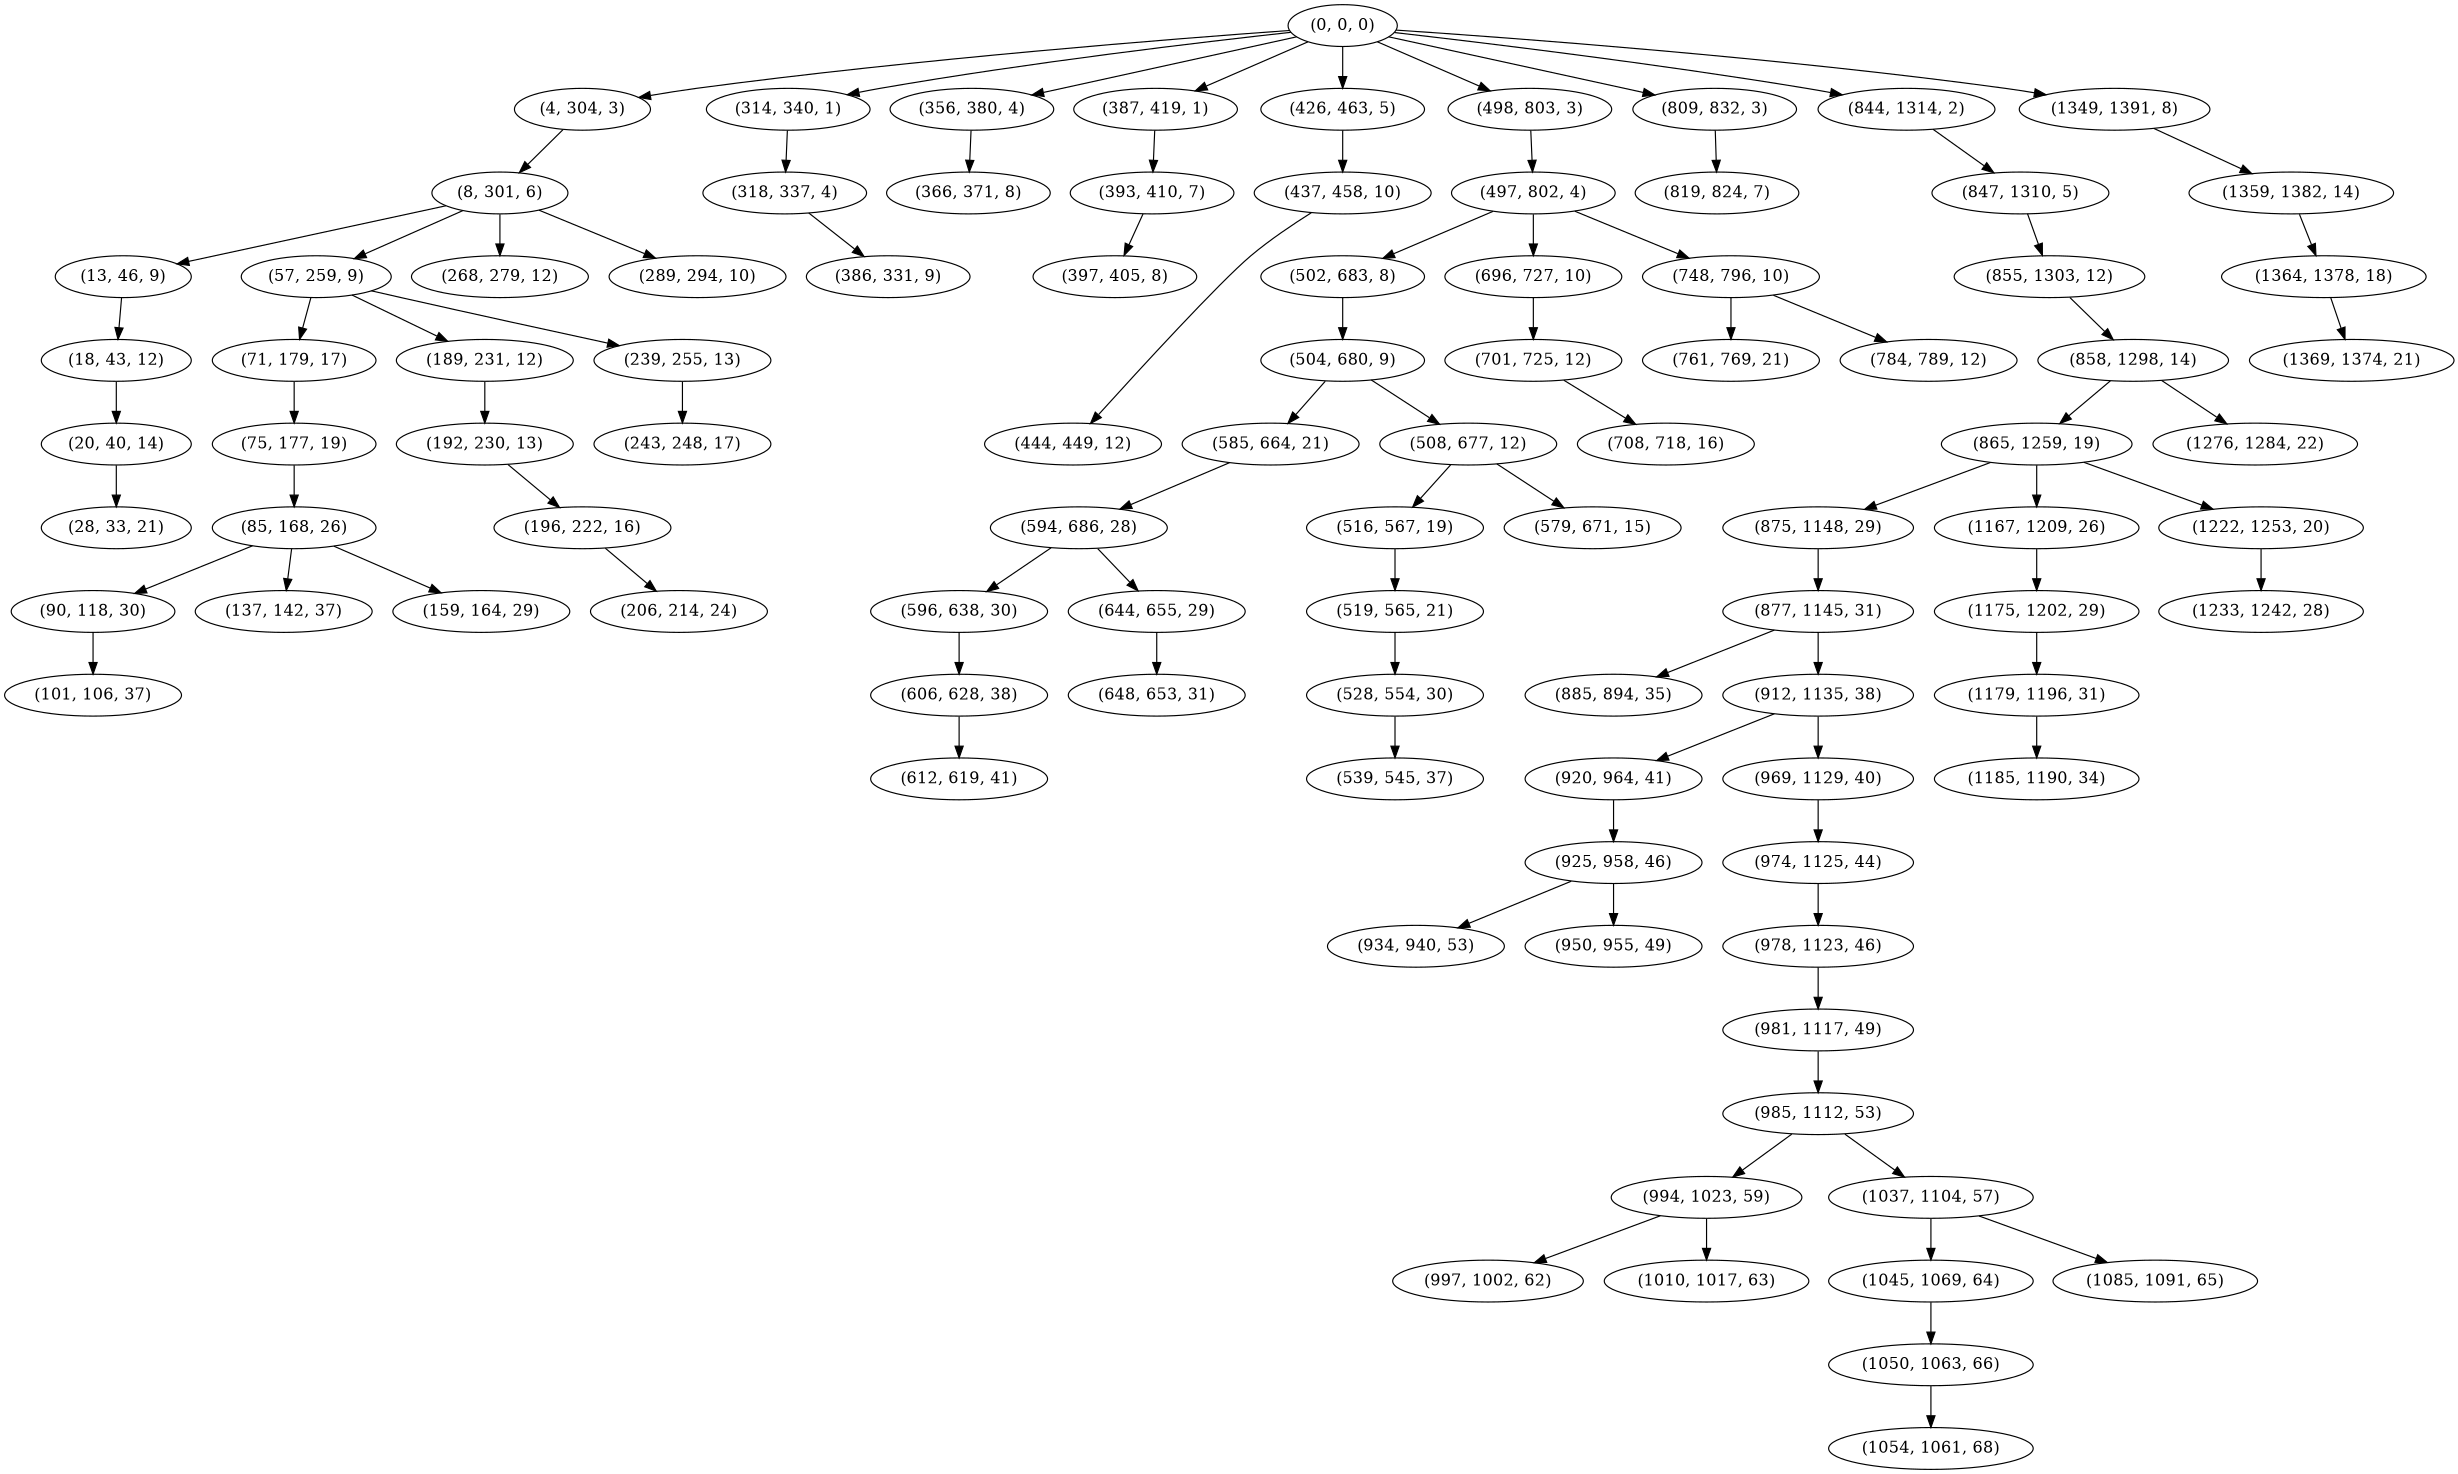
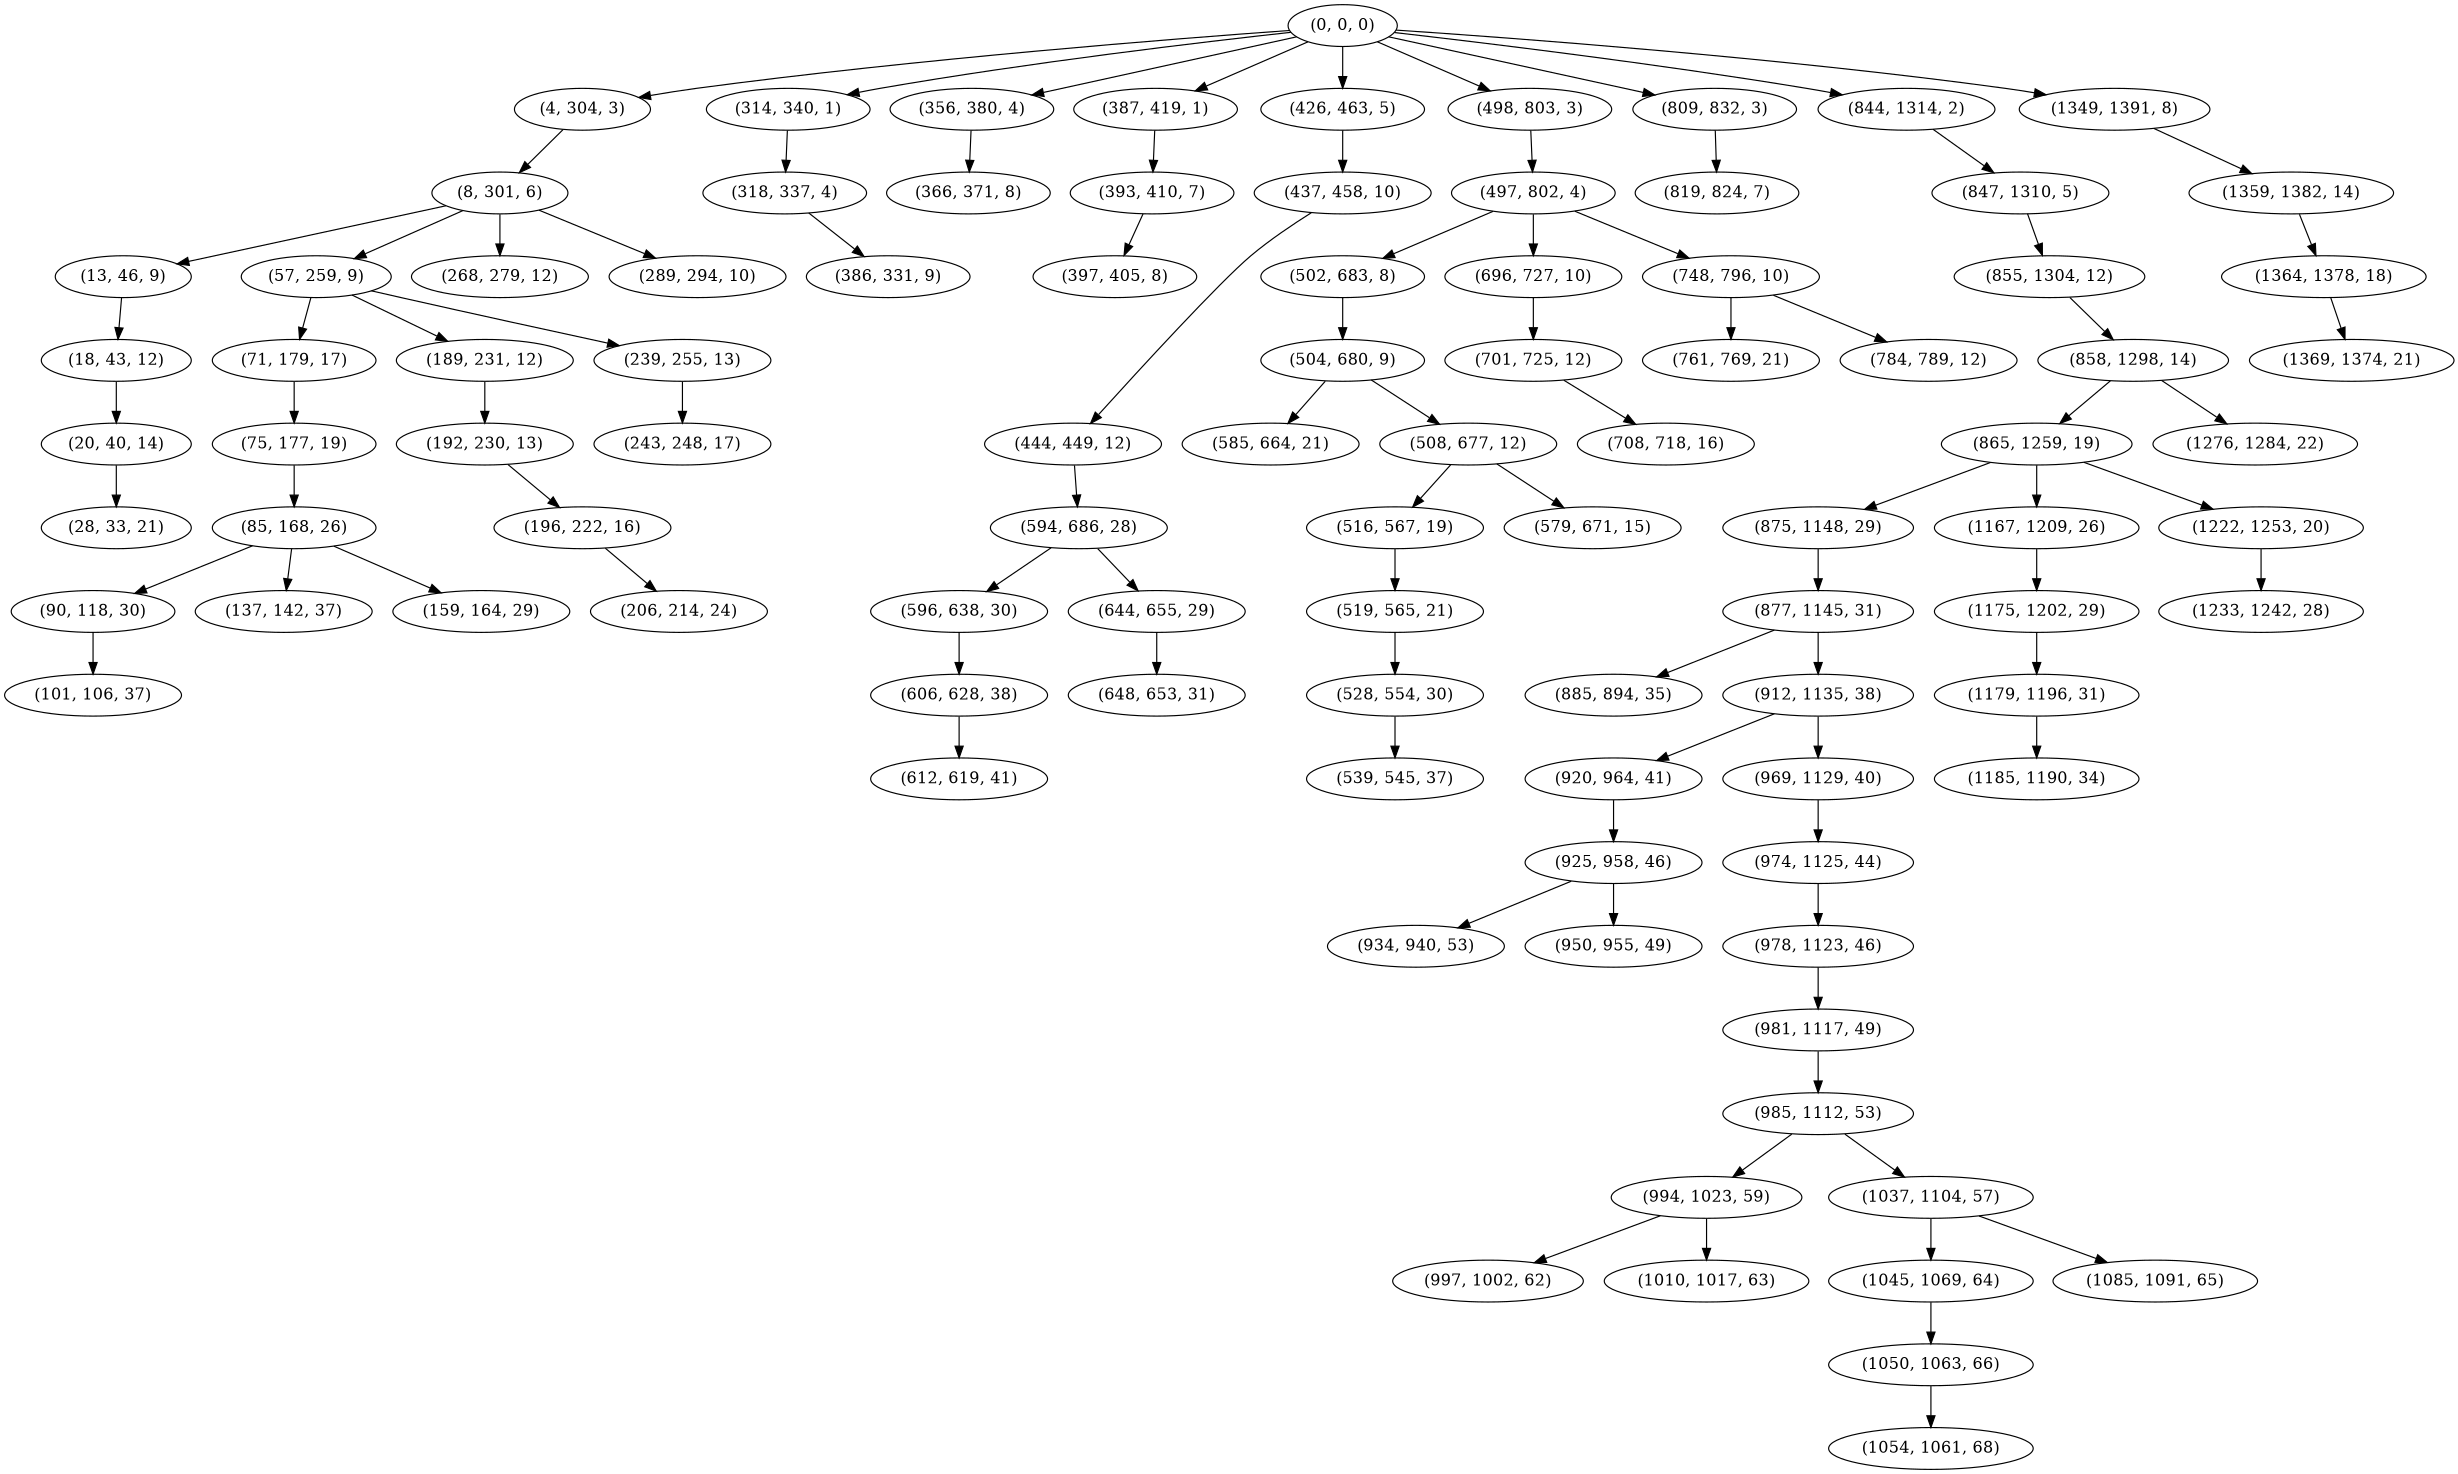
  digraph {
    "(0, 0, 0)"
    "(4, 304, 3)"
    "(314, 340, 1)"
    "(356, 380, 4)"
    "(387, 419, 1)"
    "(426, 463, 5)"
    n7 [label="(498, 803, 3)"]
    "(809, 832, 3)"
    "(844, 1314, 2)"
    "(1349, 1391, 8)"
    "(8, 301, 6)"
    "(318, 337, 4)"
    "(366, 371, 8)"
    "(393, 410, 7)"
    "(437, 458, 10)"
    "(497, 802, 4)"
    "(819, 824, 7)"
    "(847, 1310, 5)"
    "(1359, 1382, 14)"
    "(13, 46, 9)"
    "(57, 259, 9)"
    "(268, 279, 12)"
    "(289, 294, 10)"
    "(18, 43, 12)"
    "(71, 179, 17)"
    "(189, 231, 12)"
    "(239, 255, 13)"
    "(20, 40, 14)"
    "(28, 33, 21)"
    "(75, 177, 19)"
    "(192, 230, 13)"
    "(243, 248, 17)"
    "(85, 168, 26)"
    "(90, 118, 30)"
    "(137, 142, 37)"
    "(159, 164, 29)"
    "(101, 106, 37)"
    "(196, 222, 16)"
    "(206, 214, 24)"
    n40 [label="(386, 331, 9)"]
    "(397, 405, 8)"
    "(444, 449, 12)"
    "(502, 683, 8)"
    "(696, 727, 10)"
    "(748, 796, 10)"
    "(504, 680, 9)"
    "(701, 725, 12)"
    "(761, 769, 21)"
    "(784, 789, 12)"
    "(508, 677, 12)"
    "(585, 664, 21)"
    "(516, 567, 19)"
    "(579, 671, 15)"
    "(519, 565, 21)"
    "(528, 554, 30)"
    "(539, 545, 37)"
    n57 [label="(594, 686, 28)"]
    "(596, 638, 30)"
    "(644, 655, 29)"
    "(606, 628, 38)"
    "(648, 653, 31)"
    "(612, 619, 41)"
    "(708, 718, 16)"
-   "(855, 1303, 12)"
+   "(855, 1303, 12)" [label="(855, 1304, 12)"]
    "(858, 1298, 14)"
    "(865, 1259, 19)"
    "(1276, 1284, 22)"
    "(875, 1148, 29)"
    "(1167, 1209, 26)"
    "(1222, 1253, 20)"
    "(877, 1145, 31)"
    "(1175, 1202, 29)"
    "(1233, 1242, 28)"
    "(885, 894, 35)"
    "(912, 1135, 38)"
    "(920, 964, 41)"
    "(969, 1129, 40)"
    "(925, 958, 46)"
    "(974, 1125, 44)"
    "(934, 940, 53)"
    "(950, 955, 49)"
    "(978, 1123, 46)"
    "(981, 1117, 49)"
    "(985, 1112, 53)"
    "(994, 1023, 59)"
    "(1037, 1104, 57)"
    "(997, 1002, 62)"
    "(1010, 1017, 63)"
    "(1045, 1069, 64)"
    "(1085, 1091, 65)"
    "(1050, 1063, 66)"
    "(1054, 1061, 68)"
    "(1179, 1196, 31)"
    "(1185, 1190, 34)"
    "(1364, 1378, 18)"
    "(1369, 1374, 21)"
    "(0, 0, 0)" -> "(4, 304, 3)"
    "(0, 0, 0)" -> "(314, 340, 1)"
    "(0, 0, 0)" -> "(356, 380, 4)"
    "(0, 0, 0)" -> "(387, 419, 1)"
    "(0, 0, 0)" -> "(426, 463, 5)"
    "(0, 0, 0)" -> n7
    "(0, 0, 0)" -> "(809, 832, 3)"
    "(0, 0, 0)" -> "(844, 1314, 2)"
    "(0, 0, 0)" -> "(1349, 1391, 8)"
    "(4, 304, 3)" -> "(8, 301, 6)"
    "(314, 340, 1)" -> "(318, 337, 4)"
    "(356, 380, 4)" -> "(366, 371, 8)"
    "(387, 419, 1)" -> "(393, 410, 7)"
    "(426, 463, 5)" -> "(437, 458, 10)"
    n7 -> "(497, 802, 4)"
    "(809, 832, 3)" -> "(819, 824, 7)"
    "(844, 1314, 2)" -> "(847, 1310, 5)"
    "(1349, 1391, 8)" -> "(1359, 1382, 14)"
    "(8, 301, 6)" -> "(13, 46, 9)"
    "(8, 301, 6)" -> "(57, 259, 9)"
    "(8, 301, 6)" -> "(268, 279, 12)"
    "(8, 301, 6)" -> "(289, 294, 10)"
    "(318, 337, 4)" -> n40
    "(393, 410, 7)" -> "(397, 405, 8)"
    "(437, 458, 10)" -> "(444, 449, 12)"
    "(497, 802, 4)" -> "(502, 683, 8)"
    "(497, 802, 4)" -> "(696, 727, 10)"
    "(497, 802, 4)" -> "(748, 796, 10)"
    "(847, 1310, 5)" -> "(855, 1303, 12)"
    "(1359, 1382, 14)" -> "(1364, 1378, 18)"
    "(13, 46, 9)" -> "(18, 43, 12)"
    "(57, 259, 9)" -> "(71, 179, 17)"
    "(57, 259, 9)" -> "(189, 231, 12)"
    "(57, 259, 9)" -> "(239, 255, 13)"
    "(18, 43, 12)" -> "(20, 40, 14)"
    "(71, 179, 17)" -> "(75, 177, 19)"
    "(189, 231, 12)" -> "(192, 230, 13)"
    "(239, 255, 13)" -> "(243, 248, 17)"
    "(20, 40, 14)" -> "(28, 33, 21)"
    "(75, 177, 19)" -> "(85, 168, 26)"
    "(192, 230, 13)" -> "(196, 222, 16)"
    "(85, 168, 26)" -> "(90, 118, 30)"
    "(85, 168, 26)" -> "(137, 142, 37)"
    "(85, 168, 26)" -> "(159, 164, 29)"
    "(90, 118, 30)" -> "(101, 106, 37)"
    "(196, 222, 16)" -> "(206, 214, 24)"
    "(502, 683, 8)" -> "(504, 680, 9)"
    "(696, 727, 10)" -> "(701, 725, 12)"
    "(748, 796, 10)" -> "(761, 769, 21)"
    "(748, 796, 10)" -> "(784, 789, 12)"
    "(504, 680, 9)" -> "(508, 677, 12)"
    "(504, 680, 9)" -> "(585, 664, 21)"
    "(701, 725, 12)" -> "(708, 718, 16)"
    "(508, 677, 12)" -> "(516, 567, 19)"
    "(508, 677, 12)" -> "(579, 671, 15)"
-   "(585, 664, 21)" -> n57
+   "(444, 449, 12)" -> n57
    "(516, 567, 19)" -> "(519, 565, 21)"
    "(519, 565, 21)" -> "(528, 554, 30)"
    "(528, 554, 30)" -> "(539, 545, 37)"
    n57 -> "(596, 638, 30)"
    n57 -> "(644, 655, 29)"
    "(596, 638, 30)" -> "(606, 628, 38)"
    "(644, 655, 29)" -> "(648, 653, 31)"
    "(606, 628, 38)" -> "(612, 619, 41)"
    "(855, 1303, 12)" -> "(858, 1298, 14)"
    "(858, 1298, 14)" -> "(865, 1259, 19)"
    "(858, 1298, 14)" -> "(1276, 1284, 22)"
    "(865, 1259, 19)" -> "(875, 1148, 29)"
    "(865, 1259, 19)" -> "(1167, 1209, 26)"
    "(865, 1259, 19)" -> "(1222, 1253, 20)"
    "(875, 1148, 29)" -> "(877, 1145, 31)"
    "(1167, 1209, 26)" -> "(1175, 1202, 29)"
    "(1222, 1253, 20)" -> "(1233, 1242, 28)"
    "(877, 1145, 31)" -> "(885, 894, 35)"
    "(877, 1145, 31)" -> "(912, 1135, 38)"
    "(1175, 1202, 29)" -> "(1179, 1196, 31)"
    "(912, 1135, 38)" -> "(920, 964, 41)"
    "(912, 1135, 38)" -> "(969, 1129, 40)"
    "(920, 964, 41)" -> "(925, 958, 46)"
    "(969, 1129, 40)" -> "(974, 1125, 44)"
    "(925, 958, 46)" -> "(934, 940, 53)"
    "(925, 958, 46)" -> "(950, 955, 49)"
    "(974, 1125, 44)" -> "(978, 1123, 46)"
    "(978, 1123, 46)" -> "(981, 1117, 49)"
    "(981, 1117, 49)" -> "(985, 1112, 53)"
    "(985, 1112, 53)" -> "(994, 1023, 59)"
    "(985, 1112, 53)" -> "(1037, 1104, 57)"
    "(994, 1023, 59)" -> "(997, 1002, 62)"
    "(994, 1023, 59)" -> "(1010, 1017, 63)"
    "(1037, 1104, 57)" -> "(1045, 1069, 64)"
    "(1037, 1104, 57)" -> "(1085, 1091, 65)"
    "(1045, 1069, 64)" -> "(1050, 1063, 66)"
    "(1050, 1063, 66)" -> "(1054, 1061, 68)"
    "(1179, 1196, 31)" -> "(1185, 1190, 34)"
    "(1364, 1378, 18)" -> "(1369, 1374, 21)"
  }
